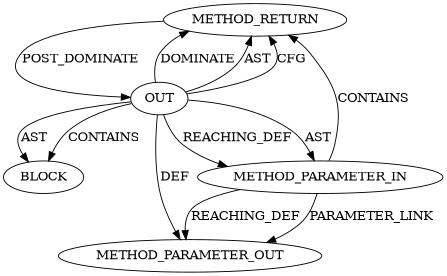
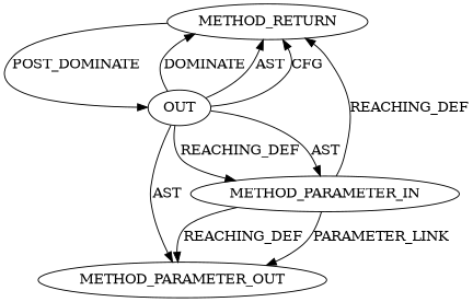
  digraph {
    node [CODE="<empty>" EVALUATION_STRATEGY=BY_VALUE ORDER=1 TYPE_FULL_NAME=ANY]
    n1 [CODE=RET ORDER=2 label=METHOD_RETURN]
    n2 [AST_PARENT_FULL_NAME="<global>" AST_PARENT_TYPE=NAMESPACE_BLOCK FILENAME="<empty>" FULL_NAME=aead_request_free IS_EXTERNAL=true NAME=aead_request_free ORDER=0 label=OUT EVALUATION_STRATEGY="" TYPE_FULL_NAME=""]
-   n3 [ARGUMENT_INDEX=1 label=BLOCK EVALUATION_STRATEGY=""]
    n4 [CODE=p1 INDEX=1 IS_VARIADIC=false NAME=p1 label=METHOD_PARAMETER_OUT]
    n5 [CODE=p1 INDEX=1 IS_VARIADIC=false NAME=p1 label=METHOD_PARAMETER_IN]
    n1 -> n2 [label=POST_DOMINATE]
    n2 -> n1 [label=DOMINATE]
    n2 -> n1 [label=AST]
    n2 -> n1 [label=CFG]
-   n2 -> n3 [label=AST]
-   n2 -> n3 [label=CONTAINS]
-   n2 -> n4 [label=DEF]
+   n2 -> n4 [label=AST]
    n2 -> n5 [label=REACHING_DEF]
    n2 -> n5 [label=AST]
-   n5 -> n1 [VARIABLE=p1 label=CONTAINS]
+   n5 -> n1 [VARIABLE=p1 label=REACHING_DEF]
    n5 -> n4 [VARIABLE=p1 label=REACHING_DEF]
    n5 -> n4 [label=PARAMETER_LINK]
  }
